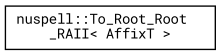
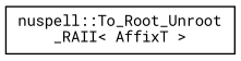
  digraph {
    rankdir=LR
    fontname="Roboto Mono"
-   n1 [color=black fillcolor=white fontname="Roboto Mono" fontsize=10 height=0.2 label="nuspell::To_Root_Root\l_RAII\< AffixT \>" shape=record style=filled width=0.4]
+   n1 [color=black fillcolor=white fontname="Roboto Mono" fontsize=10 height=0.2 label="nuspell::To_Root_Unroot\l_RAII\< AffixT \>" shape=record style=filled width=0.4]
  }
